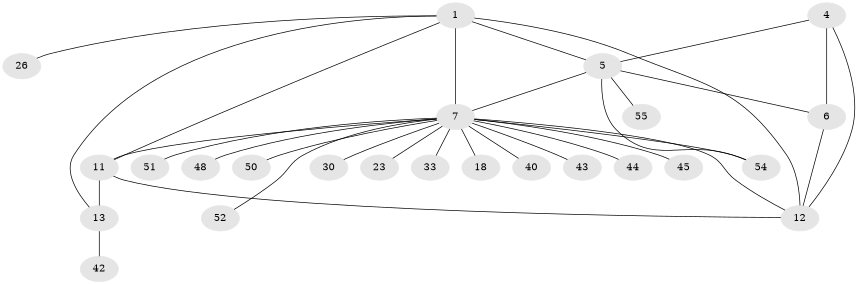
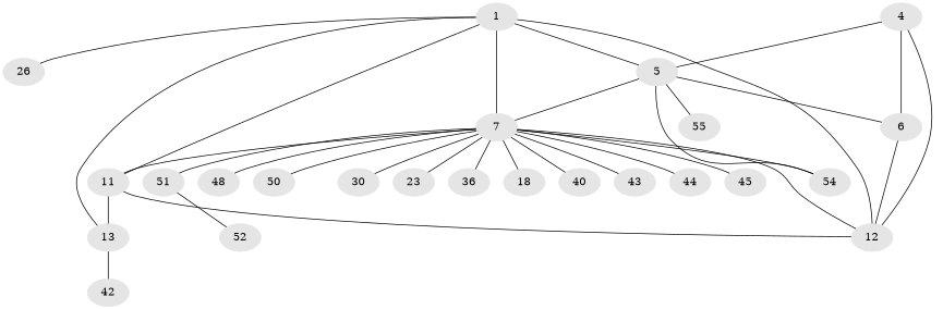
  graph {
    node [color=gray90 style=filled]
    1 [super="+27+24+2+56+59+3"]
    5 [super="+16"]
    7 [super="+8+20+9+57+28+19+21+32"]
    11 [super="+53+15+29"]
    12 [super="+22"]
    13 [super="+14+58+46+49+31"]
    26
    6 [super="+30+34+18"]
    54
    55
    23
-   36 [label=33]
+   36
    n13 [label=18]
    40
    43
    44
    45
    48
    50
    51
    52
    n22 [label=30]
    42
    4 [super="+17"]
    1 -- 5
    1 -- 7 [weight=3]
    1 -- 11
    1 -- 12
    1 -- 13
    1 -- 26
    5 -- 7 [weight=2]
    5 -- 6
    5 -- 54
    5 -- 55
    7 -- 11
    7 -- 12
    7 -- 54
    7 -- 23
    7 -- 36
    7 -- n13
    7 -- 40
    7 -- 43
    7 -- 44
    7 -- 45
    7 -- 48
    7 -- 50
    7 -- 51
-   7 -- 52
+   51 -- 52
    7 -- n22
    11 -- 12
    11 -- 13 [weight=2]
    13 -- 42
    6 -- 12
    4 -- 5
    4 -- 12
    4 -- 6
  }
